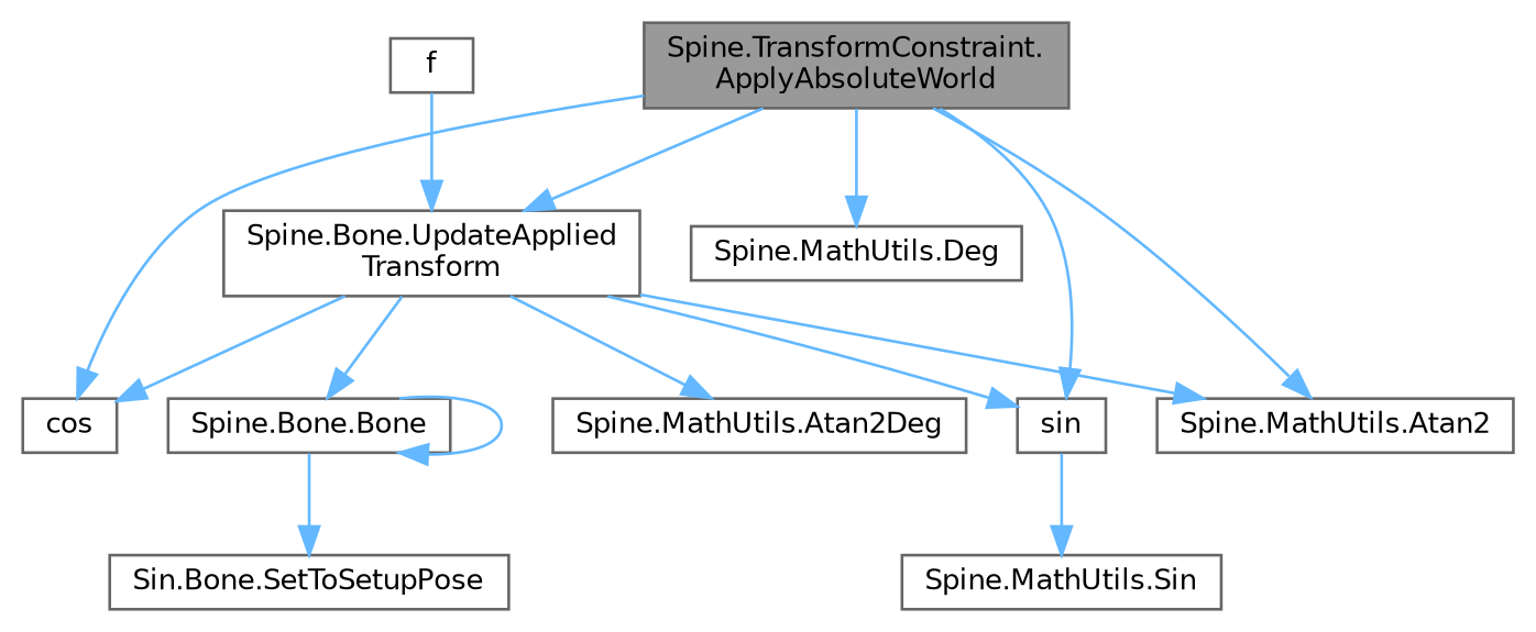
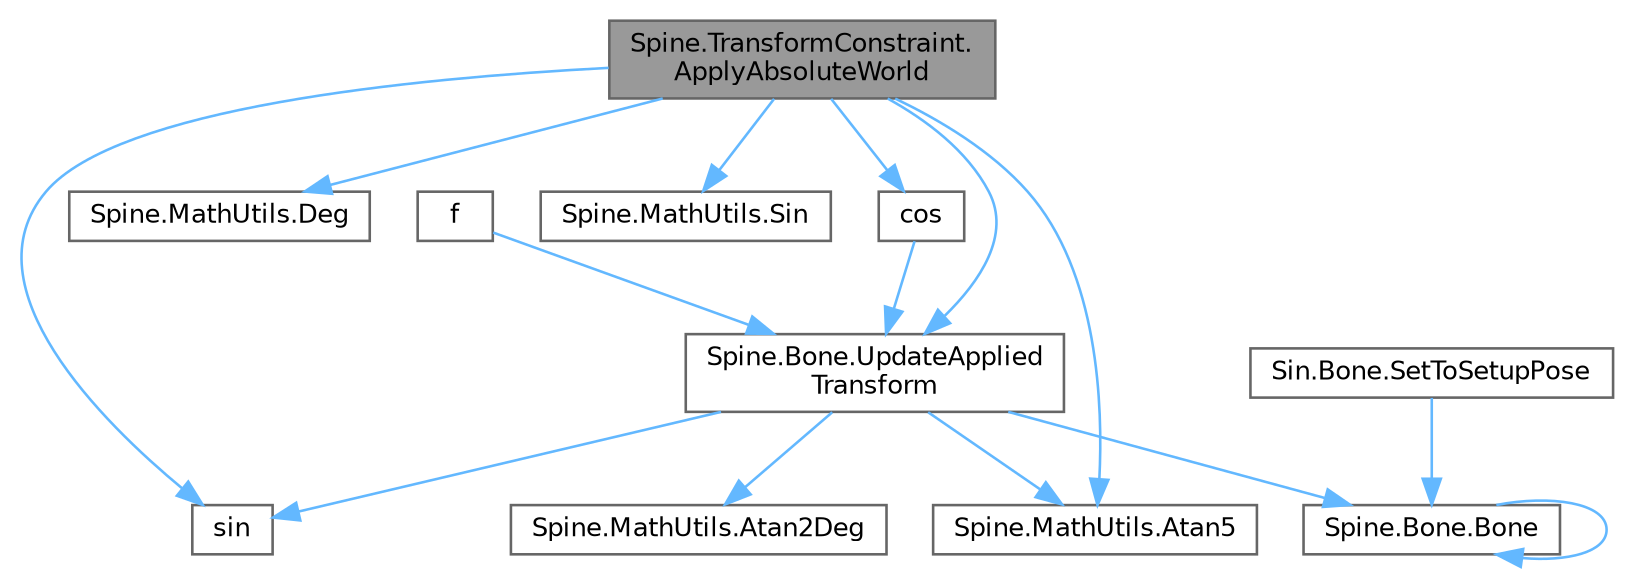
  digraph {
    rankdir=TB
    node [color=grey40 fillcolor=white fontname=Helvetica fontsize=10 shape=box style=filled]
    edge [color=steelblue1 fontname=Helvetica fontsize=10 labelfontname=Helvetica labelfontsize=10 style=solid]
    n1 [color=gray40 fillcolor=grey60 fontcolor=black height=0.2 label="Spine.TransformConstraint.\lApplyAbsoluteWorld" width=0.4]
-   n2 [height=0.2 label="Spine.MathUtils.Atan2" width=0.4]
+   n2 [height=0.2 label="Spine.MathUtils.Atan5" width=0.4]
    n3 [height=0.2 label="Spine.MathUtils.Deg" width=0.4]
    n4 [height=0.2 label=cos width=0.4]
    n5 [height=0.2 label="Spine.MathUtils.Sin" width=0.4]
    n6 [height=0.2 label=sin width=0.4]
    n7 [height=0.2 label="Spine.Bone.UpdateApplied\lTransform" width=0.4]
    n8 [height=0.2 label="Spine.MathUtils.Atan2Deg" width=0.4]
    n9 [height=0.2 label="Spine.Bone.Bone" width=0.4]
    n10 [height=0.2 label="Sin.Bone.SetToSetupPose" width=0.4]
    n11 [height=0.2 label=f width=0.4]
    n1 -> n2
    n1 -> n3
    n1 -> n4
-   n6 -> n5
+   n1 -> n5
    n1 -> n6
    n1 -> n7
    n7 -> n2
-   n7 -> n4
+   n4 -> n7
    n7 -> n6
    n7 -> n8
    n7 -> n9
    n9 -> n9
-   n9 -> n10
+   n10 -> n9
    n11 -> n7
  }
